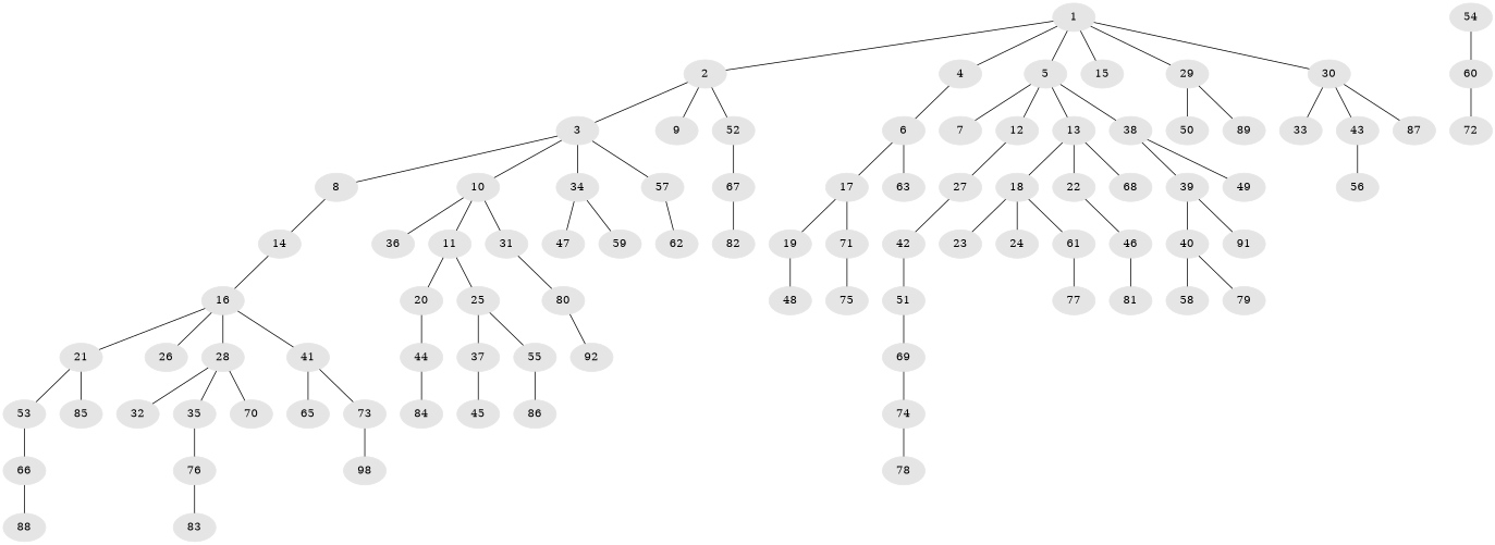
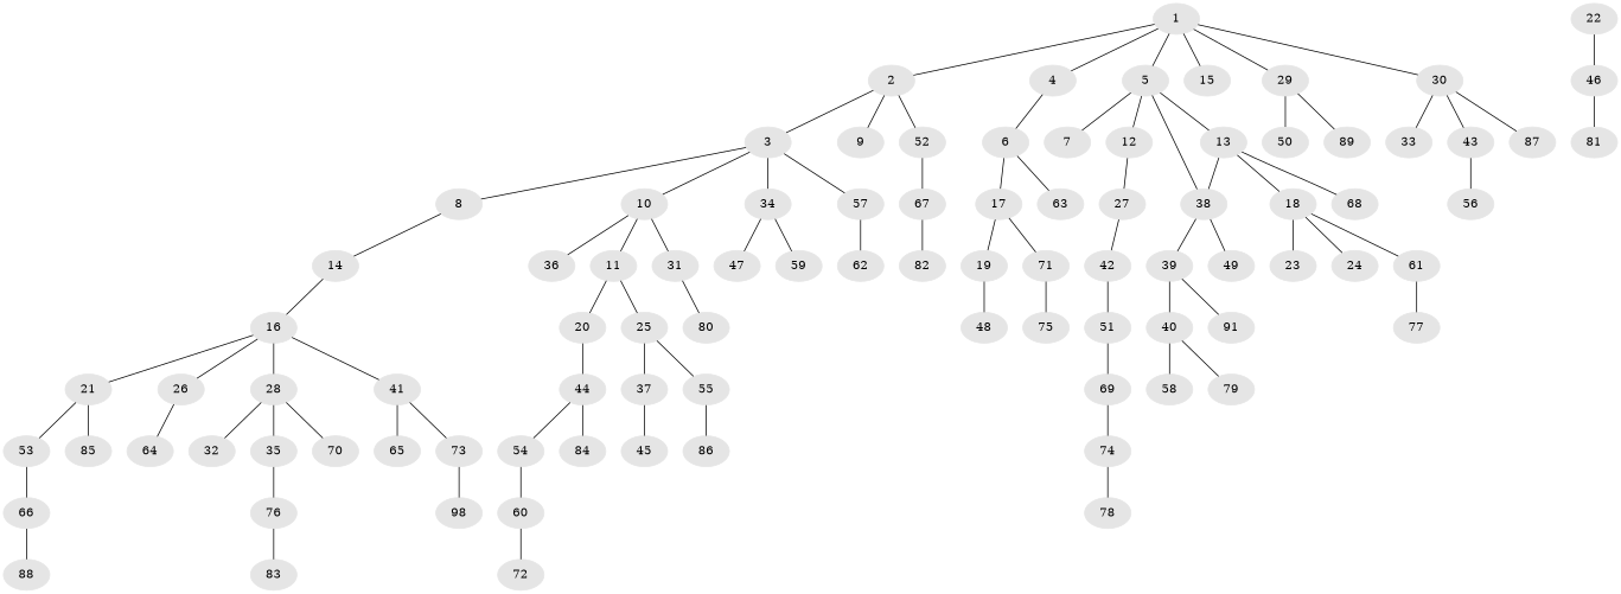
  graph {
    node [color=gray90 style=filled]
    1
    2
    4
    5
    15
    29
    30
    3
    9
    52
    6
    7
    12
    13
    38
    50
    89
    33
    43
    87
    8
    10
    34
    57
    67
    14
    36
    11
    31
    47
    59
    62
    17
    63
    27
    18
    22
    68
    39
    49
    19
    71
    16
    20
    25
    80
    44
    37
    55
    42
    23
    24
    61
    46
    21
    26
    28
    41
    53
    85
+   64
    32
    35
    70
    65
    73
    48
    75
    77
    54
    84
    66
    81
    45
    86
    51
    76
    56
-   92
    83
    40
    91
    58
    79
    n85 [label=98]
    69
    60
    74
    82
    88
    72
    78
    1 -- 2
    1 -- 4
    1 -- 5
    1 -- 15
    1 -- 29
    1 -- 30
    2 -- 3
    2 -- 9
    2 -- 52
    4 -- 6
    5 -- 7
    5 -- 12
    5 -- 13
    5 -- 38
    29 -- 50
    29 -- 89
    30 -- 33
    30 -- 43
    30 -- 87
    3 -- 8
    3 -- 10
    3 -- 34
    3 -- 57
    52 -- 67
    6 -- 17
    6 -- 63
    12 -- 27
    13 -- 18
-   13 -- 22
+   13 -- 38
    13 -- 68
    38 -- 39
    38 -- 49
    43 -- 56
    8 -- 14
    10 -- 36
    10 -- 11
    10 -- 31
    34 -- 47
    34 -- 59
    57 -- 62
    67 -- 82
    14 -- 16
    11 -- 20
    11 -- 25
    31 -- 80
    17 -- 19
    17 -- 71
    27 -- 42
    18 -- 23
    18 -- 24
    18 -- 61
    22 -- 46
    39 -- 40
    39 -- 91
    19 -- 48
    71 -- 75
    16 -- 21
    16 -- 26
    16 -- 28
    16 -- 41
    20 -- 44
    25 -- 37
    25 -- 55
-   80 -- 92
+   44 -- 54
    44 -- 84
    37 -- 45
    55 -- 86
    42 -- 51
    61 -- 77
    46 -- 81
    21 -- 53
    21 -- 85
+   26 -- 64
    28 -- 32
    28 -- 35
    28 -- 70
    41 -- 65
    41 -- 73
    53 -- 66
    35 -- 76
    73 -- n85
    54 -- 60
    66 -- 88
    51 -- 69
    76 -- 83
    40 -- 58
    40 -- 79
    69 -- 74
    60 -- 72
    74 -- 78
  }
